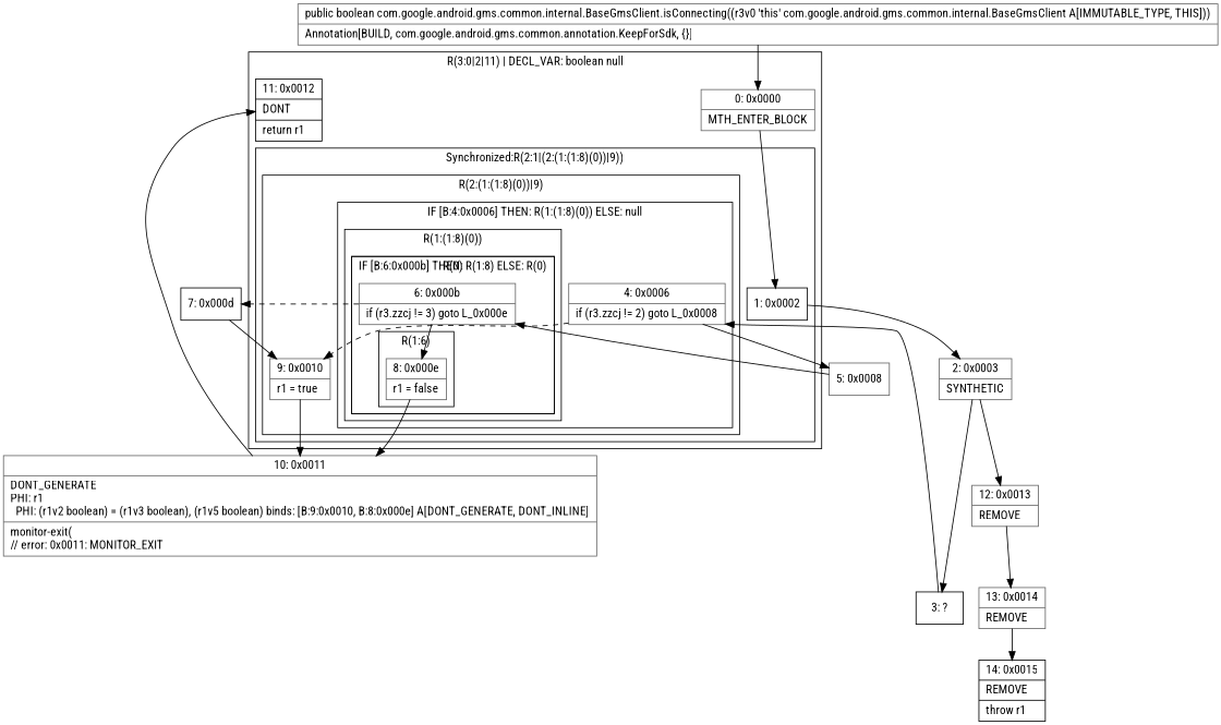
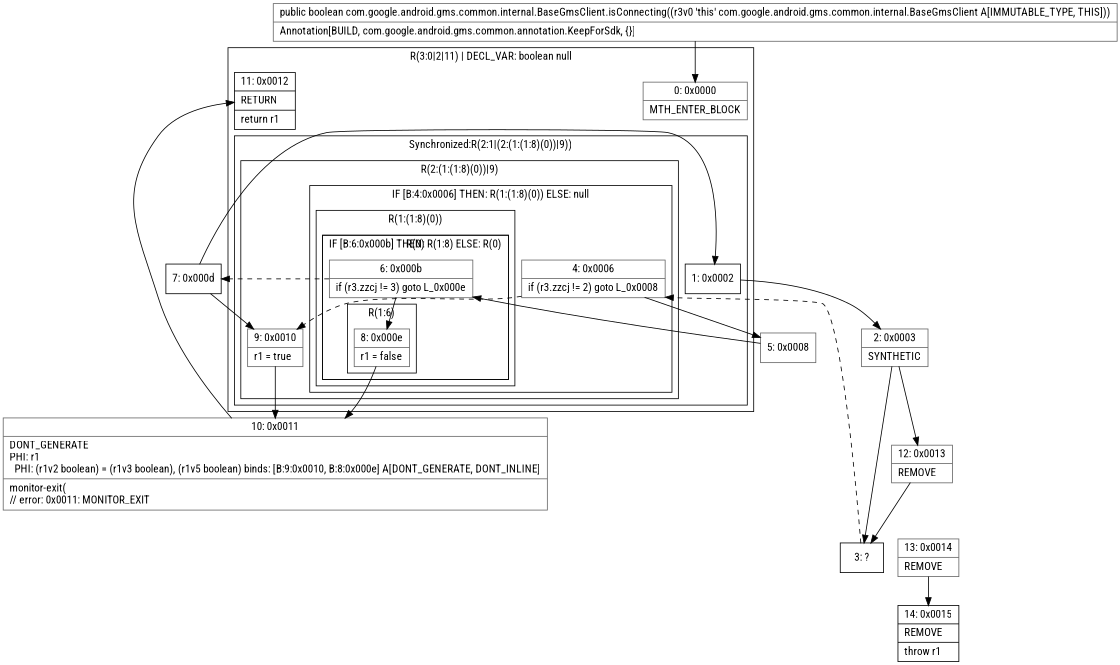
  digraph {
    fontname="Roboto Condensed"
    node [color=gray40 fontname="Roboto Condensed" shape=record]
    edge [fontname="Roboto Condensed"]
    n1 [label="{8\:\ 0x000e|r1 = false\l}"]
    n2 [label="{6\:\ 0x000b|if (r3.zzcj != 3) goto L_0x000e\l}"]
    n3 [label="{4\:\ 0x0006|if (r3.zzcj != 2) goto L_0x0008\l}"]
    n4 [label="{9\:\ 0x0010|r1 = true\l}"]
    n5 [color=black label="{1\:\ 0x0002}"]
    n6 [label="{0\:\ 0x0000|MTH_ENTER_BLOCK\l}"]
-   n7 [color=black label="{11\:\ 0x0012|DONT\l|return r1\l}"]
+   n7 [color=black label="{11\:\ 0x0012|RETURN\l|return r1\l}"]
    n8 [label="{10\:\ 0x0011|DONT_GENERATE\lPHI: r1 \l  PHI: (r1v2 boolean) = (r1v3 boolean), (r1v5 boolean) binds: [B:9:0x0010, B:8:0x000e] A[DONT_GENERATE, DONT_INLINE]\l|monitor\-exit(\l\/\/ error: 0x0011: MONITOR_EXIT  \l}"]
    n9 [color=black label="{7\:\ 0x000d}"]
    n10 [label="{5\:\ 0x0008}"]
    n11 [label="{2\:\ 0x0003|SYNTHETIC\l}"]
    n12 [color=black label="{3\:\ ?}"]
    n13 [label="{12\:\ 0x0013|REMOVE\l}"]
    n14 [label="{13\:\ 0x0014|REMOVE\l}"]
    n15 [color=black label="{14\:\ 0x0015|REMOVE\l|throw r1\l}"]
    n16 [label="{public boolean com.google.android.gms.common.internal.BaseGmsClient.isConnecting((r3v0 'this' com.google.android.gms.common.internal.BaseGmsClient A[IMMUTABLE_TYPE, THIS]))  | Annotation[BUILD, com.google.android.gms.common.annotation.KeepForSdk, \{\}]\l}"]
    subgraph cluster_1 {
      label="R(3:0|2|11) | DECL_VAR: boolean null\l"
      n6
      n7
      subgraph cluster_2 {
        label="Synchronized:R(2:1|(2:(1:(1:8)(0))|9))"
        n5
        subgraph cluster_3 {
          label="R(2:(1:(1:8)(0))|9)"
          n4
          subgraph cluster_4 {
            label="IF [B:4:0x0006] THEN: R(1:(1:8)(0)) ELSE: null"
            n3
            subgraph cluster_5 {
              label="R(1:(1:8)(0))"
              subgraph cluster_6 {
                label="IF [B:6:0x000b] THEN: R(1:8) ELSE: R(0)"
                n2
                subgraph cluster_7 {
                  label="R(1:6)"
                  n1
                }
                subgraph cluster_8 {
                  label="R(0)"
                }
              }
            }
          }
        }
      }
    }
    n1 -> n8
    n2 -> n1
    n2 -> n9 [style=dashed]
    n3 -> n4 [style=dashed]
    n3 -> n10
    n4 -> n8
    n5 -> n11
-   n6 -> n5
+   n9 -> n5
    n8 -> n7
    n9 -> n4
    n10 -> n2
    n11 -> n12
    n11 -> n13
-   n12 -> n3
-   n13 -> n14
+   n12 -> n3 [style=dashed]
+   n13 -> n12
    n14 -> n15
    n16 -> n6
  }
